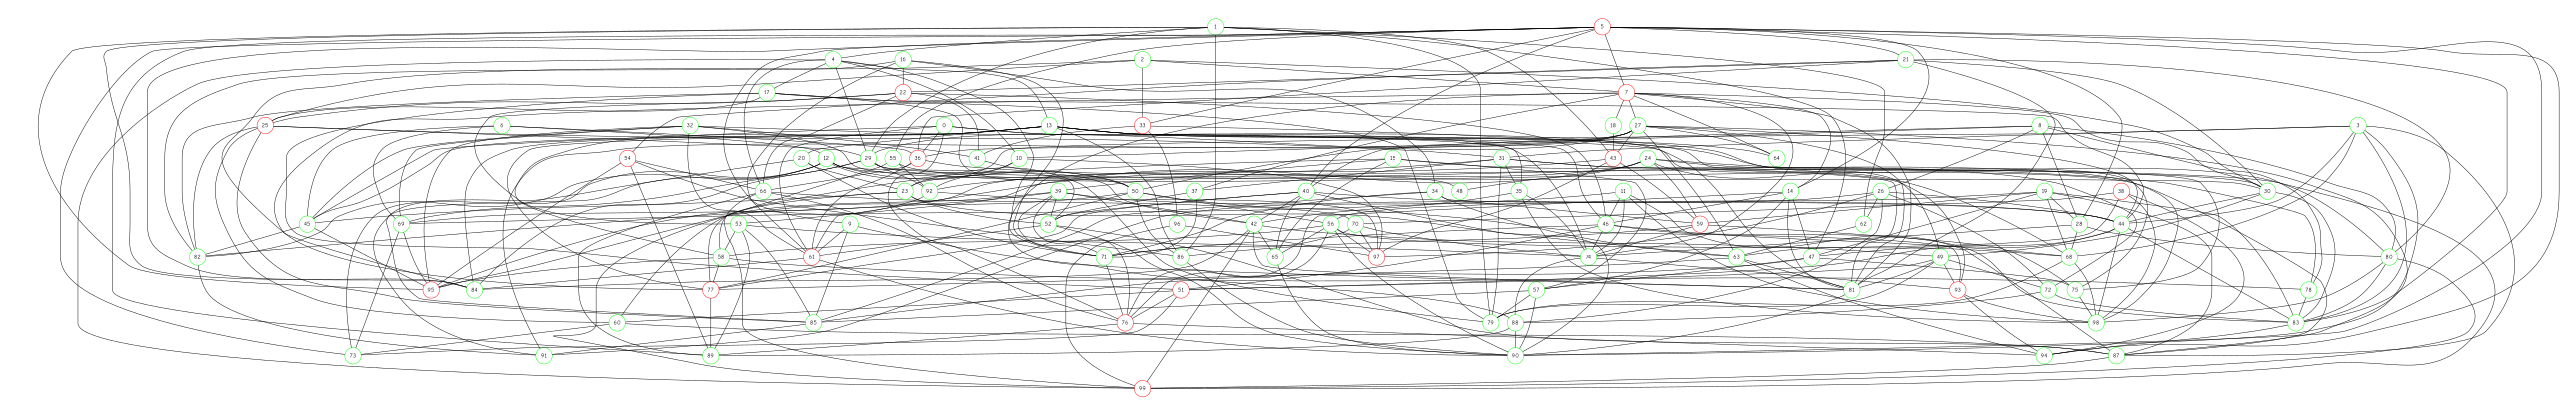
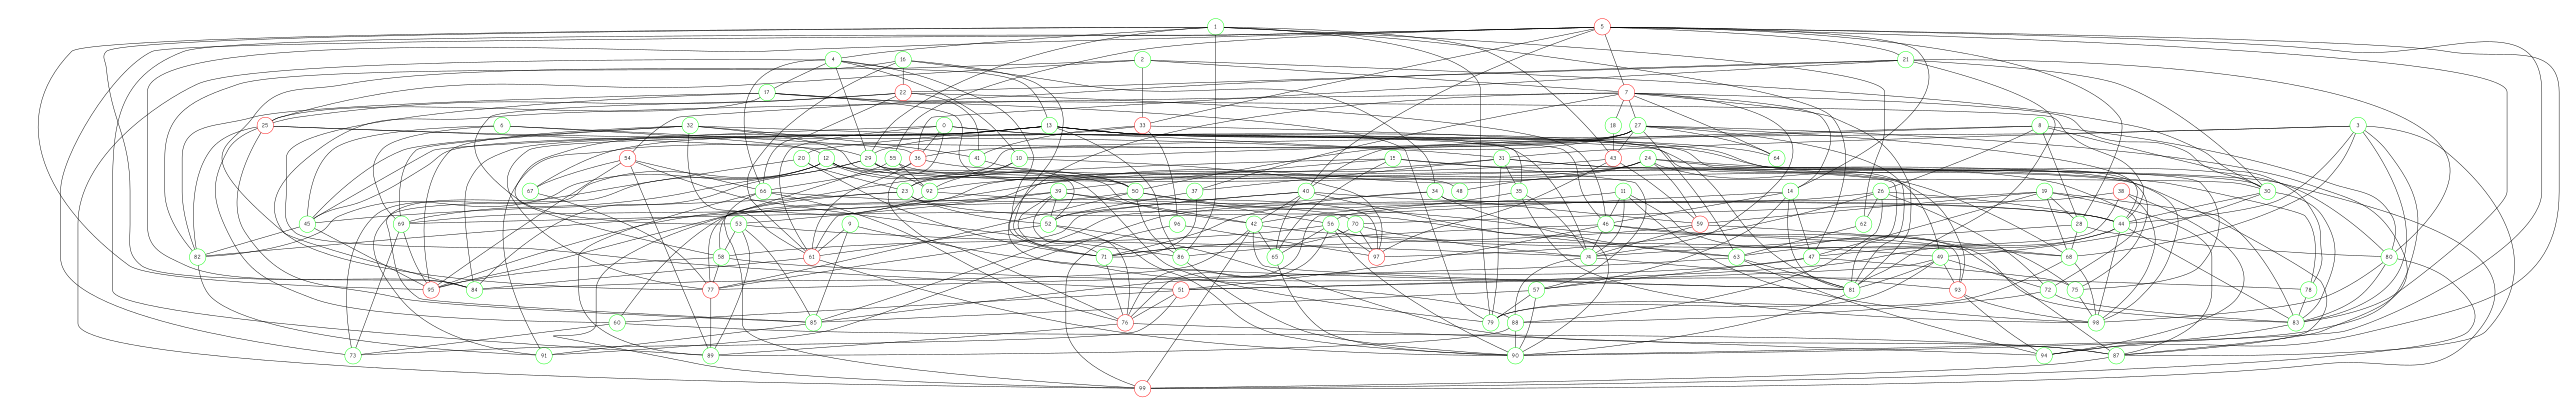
  graph {
    fontname="Comic Neue"
    node [color=green fillcolor=white fixedsize=true fontname="Comic Neue" shape=circle style=filled]
    edge [fontname="Comic Neue"]
    0
    81
    36 [color=red]
    76 [color=red]
    74
    61 [color=red]
    45
    90
    66
    78
    89
    94
    88
    93 [color=red]
    84
    82
    95 [color=red]
    99 [color=red]
    70
    83
    97 [color=red]
    71
    98
    91
    1
    4
    86
    79
    29
    47
    43 [color=red]
    62
    17
    10
    13
    87
    69
    92
    30
    85
    57
    75
    59 [color=red]
    63
    50
    51 [color=red]
    25 [color=red]
    44
    23
    77 [color=red]
    58
    35
    64
    80
    20
    46
    56
    73
    60
    31
    65
    68
    37
    49
    72
    42
    52
    2
    33 [color=red]
    7 [color=red]
    96
+   67
    41
    18
    27
    14
    3
    5 [color=red]
    40
    9
    21
    55
    28
    22 [color=red]
    54 [color=red]
    53
    6
    12
    8
    26
    11
    15
    39
    16
    34
    19
    24
    48
    32
    38 [color=red]
    0 -- 81
    0 -- 36
    0 -- 76
    0 -- 74
    0 -- 61
    0 -- 45
    81 -- 90
    36 -- 61
    36 -- 66
    36 -- 78
    76 -- 89
    76 -- 94
    74 -- 88
    74 -- 93
    61 -- 90
    61 -- 84
    45 -- 82
    45 -- 95
    66 -- 76
    66 -- 89
    66 -- 99
    66 -- 70
    78 -- 83
    88 -- 90
    88 -- 89
    93 -- 94
    93 -- 98
    82 -- 91
    70 -- 74
    70 -- 97
    70 -- 71
    83 -- 94
    71 -- 76
    1 -- 84
    1 -- 95
    1 -- 4
    1 -- 86
    1 -- 79
    1 -- 29
    1 -- 47
    1 -- 43
    1 -- 62
    4 -- 66
    4 -- 99
    4 -- 71
    4 -- 29
    4 -- 17
    4 -- 10
    4 -- 13
    86 -- 90
    29 -- 84
    29 -- 87
    29 -- 69
    29 -- 92
    29 -- 30
    47 -- 85
    47 -- 57
    47 -- 75
    43 -- 97
    43 -- 92
    43 -- 59
    62 -- 63
    17 -- 82
    17 -- 79
    17 -- 50
    17 -- 51
    17 -- 25
    17 -- 44
    10 -- 97
    10 -- 92
    10 -- 23
    13 -- 45
    13 -- 84
    13 -- 86
    13 -- 75
    13 -- 77
    13 -- 58
    13 -- 35
    13 -- 64
    13 -- 80
    13 -- 20
    13 -- 46
    87 -- 99
    69 -- 95
    69 -- 73
    92 -- 95
    92 -- 97
    30 -- 83
    30 -- 44
    30 -- 49
    85 -- 91
    57 -- 90
    57 -- 79
    57 -- 85
    75 -- 98
    59 -- 74
    59 -- 86
    59 -- 75
    63 -- 81
    63 -- 94
    63 -- 77
    50 -- 93
    50 -- 95
    50 -- 86
    50 -- 77
    50 -- 56
    51 -- 76
    51 -- 73
    51 -- 60
    25 -- 82
    25 -- 29
    25 -- 85
    25 -- 60
    25 -- 31
    44 -- 83
    44 -- 98
    44 -- 47
    44 -- 51
    23 -- 45
    23 -- 63
    23 -- 60
    23 -- 52
    77 -- 89
    58 -- 78
    58 -- 95
    58 -- 77
    35 -- 74
    35 -- 98
    35 -- 42
    80 -- 99
    80 -- 83
    80 -- 98
    20 -- 71
    20 -- 85
    20 -- 23
    46 -- 74
    46 -- 83
    46 -- 71
    46 -- 51
    46 -- 68
    56 -- 76
    56 -- 90
    56 -- 97
    56 -- 58
    56 -- 65
    56 -- 68
    60 -- 87
    60 -- 73
    31 -- 81
    31 -- 61
    31 -- 93
    31 -- 79
    31 -- 35
    31 -- 37
    65 -- 90
    68 -- 98
    68 -- 79
    37 -- 71
    37 -- 52
    49 -- 81
    49 -- 93
    49 -- 79
    49 -- 51
    49 -- 72
    72 -- 88
    72 -- 83
    42 -- 81
    42 -- 84
    42 -- 99
    42 -- 65
    42 -- 49
    52 -- 61
    52 -- 90
    52 -- 87
    2 -- 30
    2 -- 25
    2 -- 77
    2 -- 33
    2 -- 7
    33 -- 49
    33 -- 96
+   33 -- 67
    33 -- 41
    7 -- 81
    7 -- 74
    7 -- 88
    7 -- 84
    7 -- 30
    7 -- 64
    7 -- 37
    7 -- 18
    7 -- 27
    7 -- 14
    96 -- 99
    96 -- 97
+   67 -- 77
    41 -- 50
    18 -- 43
    27 -- 81
    27 -- 36
    27 -- 91
    27 -- 29
    27 -- 43
    27 -- 87
    27 -- 63
    27 -- 50
    27 -- 44
    27 -- 64
    14 -- 81
    14 -- 76
    14 -- 47
    14 -- 57
    14 -- 46
    3 -- 90
    3 -- 83
    3 -- 87
    3 -- 44
    3 -- 77
    3 -- 31
    3 -- 68
    5 -- 90
    5 -- 89
    5 -- 94
    5 -- 84
    5 -- 83
    5 -- 73
    5 -- 33
    5 -- 7
    5 -- 14
    5 -- 40
-   5 -- 9
    5 -- 21
    5 -- 55
    5 -- 28
    40 -- 90
    40 -- 44
    40 -- 77
    40 -- 65
    40 -- 42
    40 -- 52
    9 -- 81
    9 -- 61
    9 -- 85
    21 -- 81
    21 -- 36
    21 -- 30
    21 -- 80
    21 -- 22
    21 -- 54
    55 -- 98
    55 -- 92
    55 -- 58
    28 -- 74
    28 -- 80
    28 -- 68
    22 -- 66
    22 -- 25
    22 -- 46
    22 -- 41
    22 -- 53
    54 -- 66
    54 -- 89
    54 -- 95
    54 -- 86
+   54 -- 67
    53 -- 74
    53 -- 89
    53 -- 85
    53 -- 58
    6 -- 36
    6 -- 45
    6 -- 69
    6 -- 12
    12 -- 82
    12 -- 91
    12 -- 79
    12 -- 50
    12 -- 73
    12 -- 42
    12 -- 52
    8 -- 78
    8 -- 10
    8 -- 80
    8 -- 40
    8 -- 28
    8 -- 26
    26 -- 88
    26 -- 97
    26 -- 91
    26 -- 62
    26 -- 44
    26 -- 72
    11 -- 74
    11 -- 98
    11 -- 87
    11 -- 69
    11 -- 46
    15 -- 57
    15 -- 23
    15 -- 65
    15 -- 72
    15 -- 39
    39 -- 76
    39 -- 82
    39 -- 99
    39 -- 71
    39 -- 44
    39 -- 42
    39 -- 52
    16 -- 61
    16 -- 82
    16 -- 71
    16 -- 22
    16 -- 34
    34 -- 71
    34 -- 85
    34 -- 59
    34 -- 63
    19 -- 83
    19 -- 47
    19 -- 87
    19 -- 59
    19 -- 56
    19 -- 68
    19 -- 28
    24 -- 99
    24 -- 69
    24 -- 30
    24 -- 59
    24 -- 68
    24 -- 53
    24 -- 48
    32 -- 61
    32 -- 45
    32 -- 95
    32 -- 69
    32 -- 75
    32 -- 41
    32 -- 48
    38 -- 94
    38 -- 70
    38 -- 98
    38 -- 63
  }
